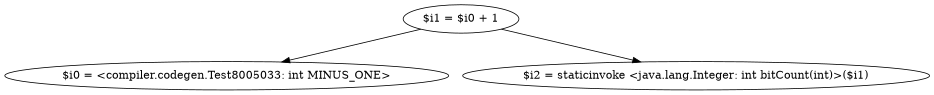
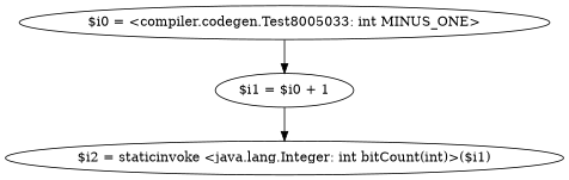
  digraph {
    "$i0 = <compiler.codegen.Test8005033: int MINUS_ONE>"
    "$i1 = $i0 + 1"
    "$i2 = staticinvoke <java.lang.Integer: int bitCount(int)>($i1)"
-   "$i1 = $i0 + 1" -> "$i0 = <compiler.codegen.Test8005033: int MINUS_ONE>"
+   "$i0 = <compiler.codegen.Test8005033: int MINUS_ONE>" -> "$i1 = $i0 + 1"
    "$i1 = $i0 + 1" -> "$i2 = staticinvoke <java.lang.Integer: int bitCount(int)>($i1)"
  }
